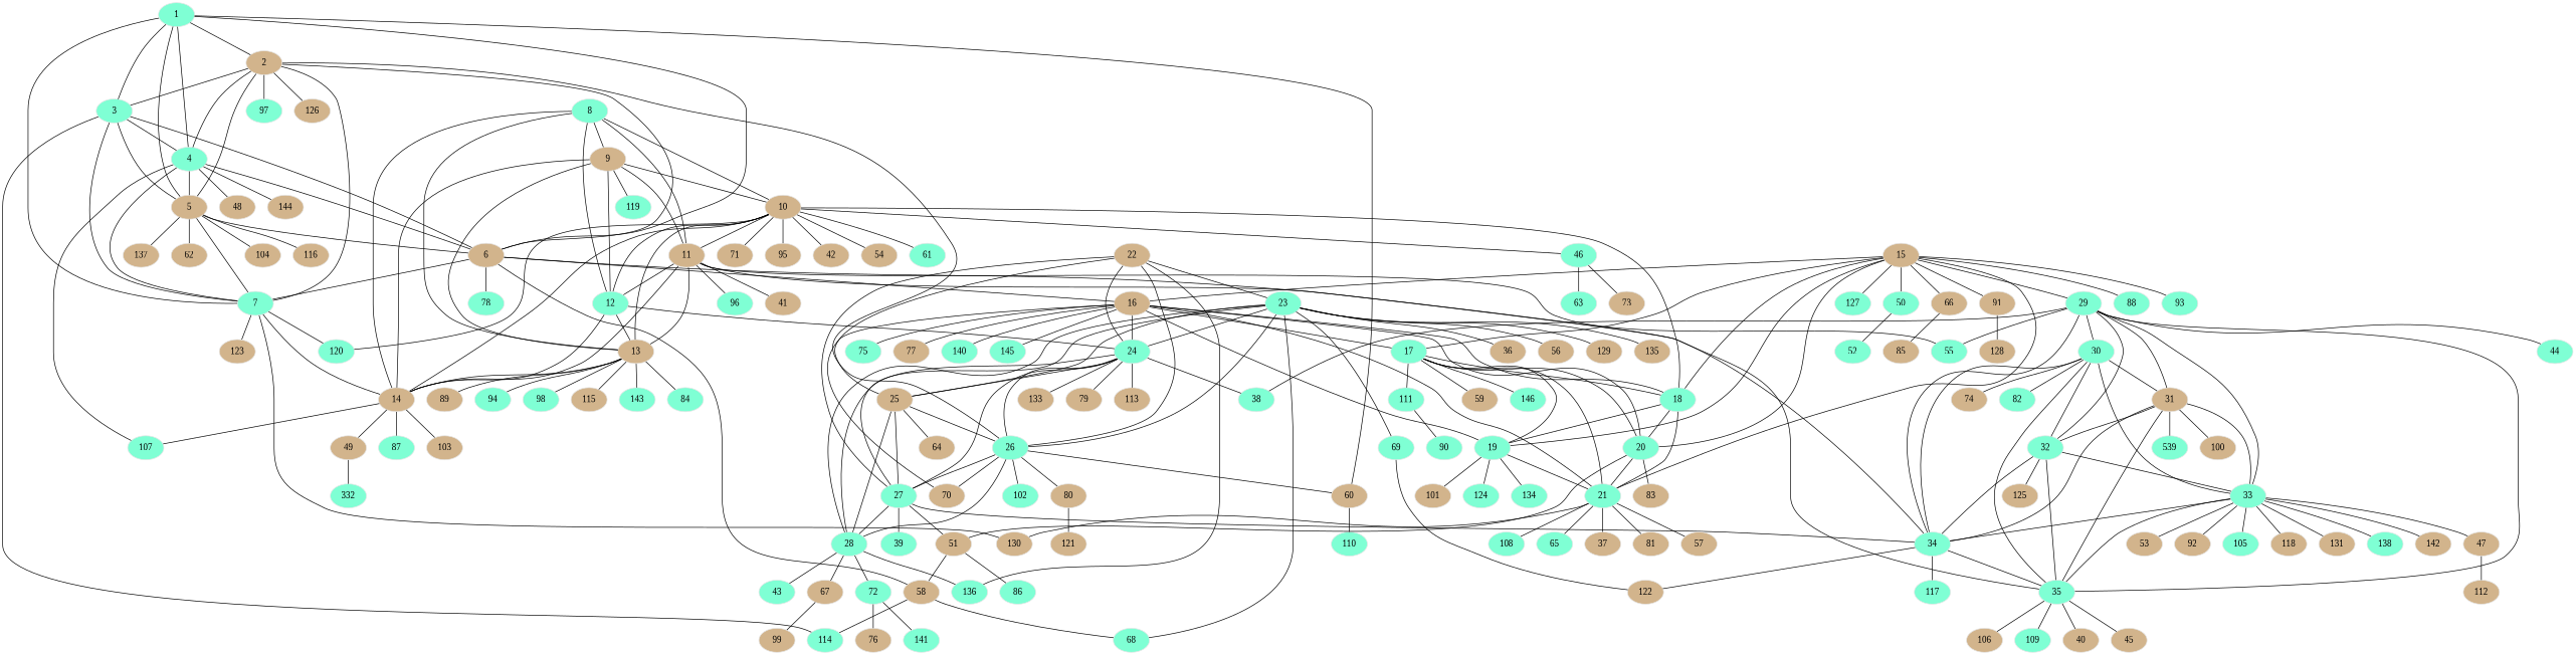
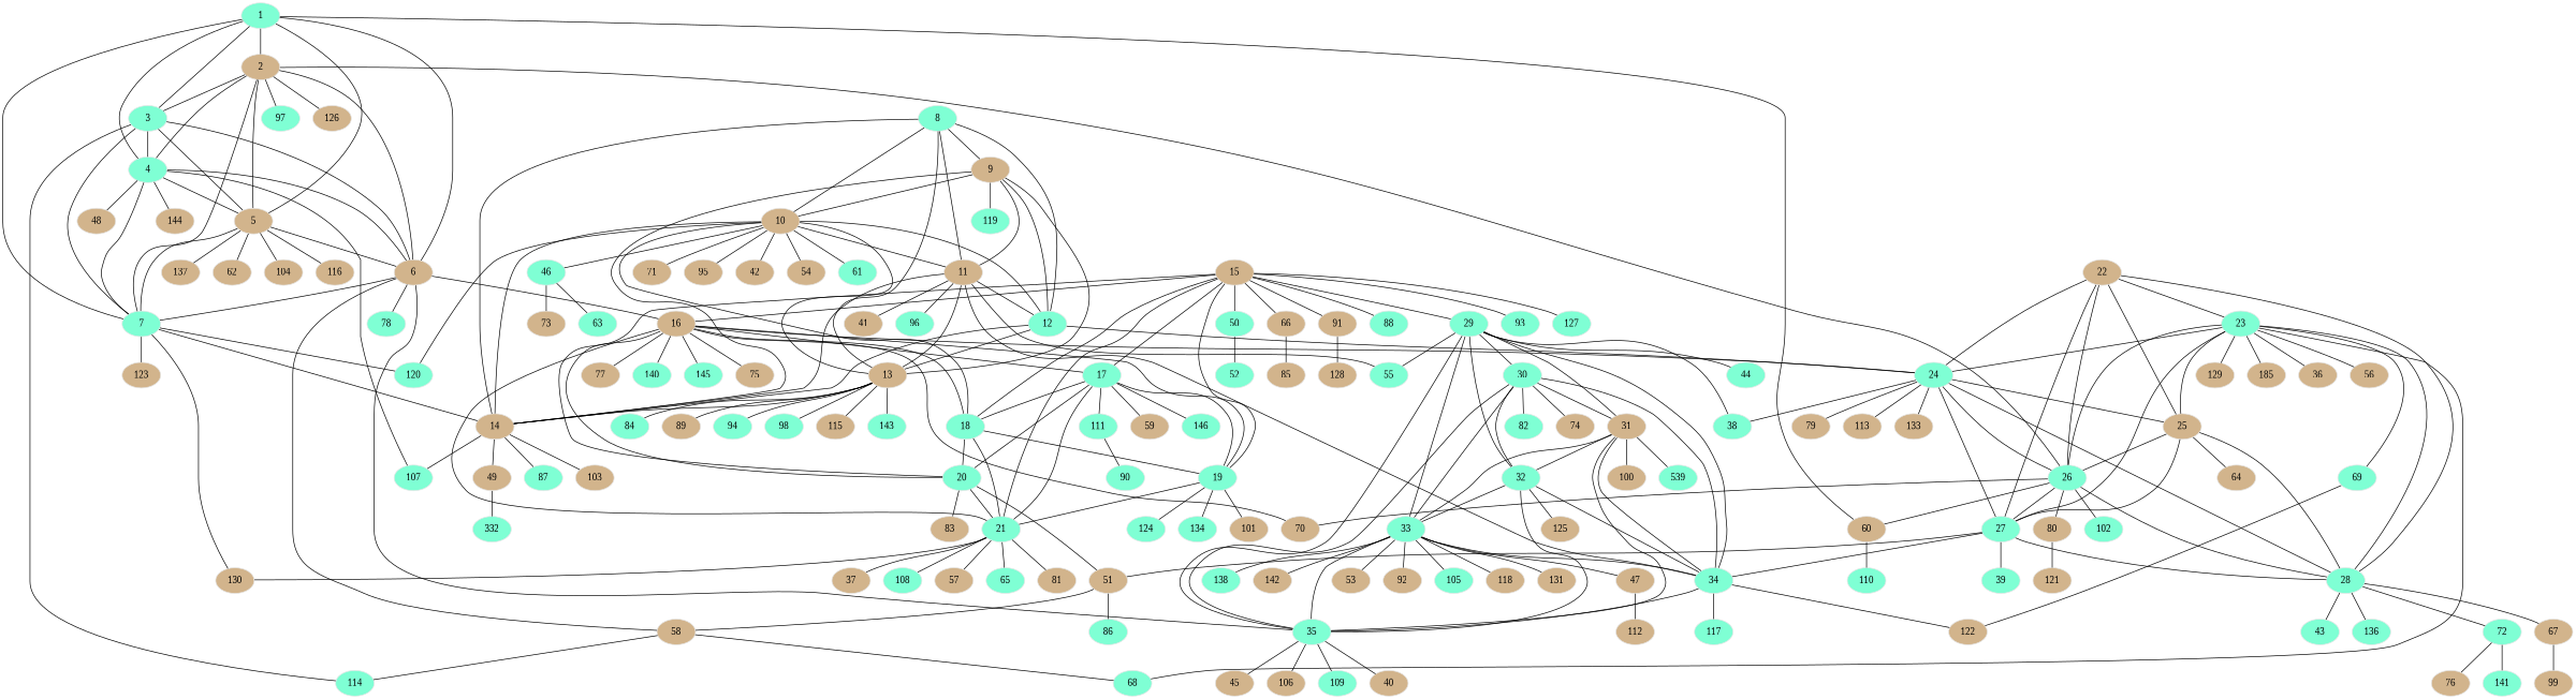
  graph {
    fontname="Liberation Serif"
    node [color=gray90 fillcolor=tan fontname="Liberation Serif" style=filled]
    edge [fontname="Liberation Serif"]
    1 [fillcolor=aquamarine]
    2
    3 [fillcolor=aquamarine]
    4 [fillcolor=aquamarine]
    5
    6
    7 [fillcolor=aquamarine]
    60
    26 [fillcolor=aquamarine]
    97 [fillcolor=aquamarine]
    126
    114 [fillcolor=aquamarine]
    48
    107 [fillcolor=aquamarine]
    144
    62
    104
    116
    137
    16
    35 [fillcolor=aquamarine]
    58
    78 [fillcolor=aquamarine]
    14
    120 [fillcolor=aquamarine]
    123
    130
    110 [fillcolor=aquamarine]
    70
    27 [fillcolor=aquamarine]
    28 [fillcolor=aquamarine]
    80
    102 [fillcolor=aquamarine]
    18 [fillcolor=aquamarine]
    24 [fillcolor=aquamarine]
    17 [fillcolor=aquamarine]
    19 [fillcolor=aquamarine]
    20 [fillcolor=aquamarine]
    21 [fillcolor=aquamarine]
-   75 [fillcolor=aquamarine]
+   75
    77
    140 [fillcolor=aquamarine]
    145 [fillcolor=aquamarine]
    40
    45
    106
    109 [fillcolor=aquamarine]
    68 [fillcolor=aquamarine]
    49
    87 [fillcolor=aquamarine]
    103
    8 [fillcolor=aquamarine]
    9
    10
    11
    12 [fillcolor=aquamarine]
    13
    119 [fillcolor=aquamarine]
    42
    46 [fillcolor=aquamarine]
    54
    61 [fillcolor=aquamarine]
    71
    95
    34 [fillcolor=aquamarine]
    41
    55 [fillcolor=aquamarine]
    96 [fillcolor=aquamarine]
    84 [fillcolor=aquamarine]
    89
    94 [fillcolor=aquamarine]
    98 [fillcolor=aquamarine]
    115
    143 [fillcolor=aquamarine]
    63 [fillcolor=aquamarine]
    73
    117 [fillcolor=aquamarine]
    122
    25
    38 [fillcolor=aquamarine]
    79
    113
    133
    n84 [fillcolor=aquamarine label=332]
    15
    29 [fillcolor=aquamarine]
    50 [fillcolor=aquamarine]
    66
    88 [fillcolor=aquamarine]
    91
    93 [fillcolor=aquamarine]
    127 [fillcolor=aquamarine]
    59
    111 [fillcolor=aquamarine]
    146 [fillcolor=aquamarine]
    101
    124 [fillcolor=aquamarine]
    134 [fillcolor=aquamarine]
    51
    83
    37
    57
    65 [fillcolor=aquamarine]
    81
    108 [fillcolor=aquamarine]
    30 [fillcolor=aquamarine]
    31
    32 [fillcolor=aquamarine]
    33 [fillcolor=aquamarine]
    44 [fillcolor=aquamarine]
    52 [fillcolor=aquamarine]
    85
    128
    90 [fillcolor=aquamarine]
    86 [fillcolor=aquamarine]
    22
    23 [fillcolor=aquamarine]
    36
    56
    69 [fillcolor=aquamarine]
    129
-   135
+   135 [label=185]
    64
    39 [fillcolor=aquamarine]
    43 [fillcolor=aquamarine]
    67
    72 [fillcolor=aquamarine]
    136 [fillcolor=aquamarine]
    121
    99
    76
    141 [fillcolor=aquamarine]
    74
    82 [fillcolor=aquamarine]
    100
    n136 [fillcolor=aquamarine label=539]
    125
    47
    53
    92
    105 [fillcolor=aquamarine]
    118
    131
    138 [fillcolor=aquamarine]
    142
    112
    1 -- 2
    1 -- 3
    1 -- 4
    1 -- 5
    1 -- 6
    1 -- 7
    1 -- 60
    2 -- 3
    2 -- 4
    2 -- 5
    2 -- 6
    2 -- 7
    2 -- 26
    2 -- 97
    2 -- 126
    3 -- 4
    3 -- 5
    3 -- 6
    3 -- 7
    3 -- 114
    4 -- 5
    4 -- 6
    4 -- 7
    4 -- 48
    4 -- 107
    4 -- 144
    5 -- 6
    5 -- 7
    5 -- 62
    5 -- 104
    5 -- 116
    5 -- 137
    6 -- 7
    6 -- 16
    6 -- 35
    6 -- 58
    6 -- 78
    7 -- 14
    7 -- 120
    7 -- 123
    7 -- 130
    60 -- 110
    26 -- 60
    26 -- 70
    26 -- 27
    26 -- 28
    26 -- 80
    26 -- 102
    16 -- 70
    16 -- 18
    16 -- 24
    16 -- 17
    16 -- 19
    16 -- 20
    16 -- 21
    16 -- 75
    16 -- 77
    16 -- 140
    16 -- 145
    35 -- 40
    35 -- 45
    35 -- 106
    35 -- 109
    58 -- 114
    58 -- 68
    14 -- 107
    14 -- 49
    14 -- 87
    14 -- 103
    27 -- 28
    27 -- 34
    27 -- 51
    27 -- 39
    28 -- 43
    28 -- 67
    28 -- 72
    28 -- 136
    80 -- 121
    18 -- 19
    18 -- 20
    18 -- 21
    24 -- 26
    24 -- 27
    24 -- 28
    24 -- 25
    24 -- 38
    24 -- 79
    24 -- 113
    24 -- 133
    17 -- 18
    17 -- 19
    17 -- 20
    17 -- 21
    17 -- 59
    17 -- 111
    17 -- 146
    19 -- 21
    19 -- 101
    19 -- 124
    19 -- 134
    20 -- 21
    20 -- 51
    20 -- 83
    21 -- 130
    21 -- 37
    21 -- 57
    21 -- 65
    21 -- 81
    21 -- 108
    49 -- n84
    8 -- 14
    8 -- 9
    8 -- 10
    8 -- 11
    8 -- 12
    8 -- 13
    9 -- 14
    9 -- 10
    9 -- 11
    9 -- 12
    9 -- 13
    9 -- 119
    10 -- 14
    10 -- 120
    10 -- 18
    10 -- 11
    10 -- 12
    10 -- 13
    10 -- 42
    10 -- 46
    10 -- 54
    10 -- 61
    10 -- 71
    10 -- 95
    11 -- 14
    11 -- 12
    11 -- 13
    11 -- 34
    11 -- 41
    11 -- 55
    11 -- 96
    12 -- 14
    12 -- 24
    12 -- 13
    13 -- 14
    13 -- 84
    13 -- 89
    13 -- 94
    13 -- 98
    13 -- 115
    13 -- 143
    46 -- 63
    46 -- 73
    34 -- 35
    34 -- 117
    34 -- 122
    25 -- 26
    25 -- 27
    25 -- 28
    25 -- 64
    15 -- 16
    15 -- 18
    15 -- 17
    15 -- 19
    15 -- 20
    15 -- 21
    15 -- 29
    15 -- 50
    15 -- 66
    15 -- 88
    15 -- 91
    15 -- 93
    15 -- 127
    29 -- 35
    29 -- 34
    29 -- 55
    29 -- 38
    29 -- 30
    29 -- 31
    29 -- 32
    29 -- 33
    29 -- 44
    50 -- 52
    66 -- 85
    91 -- 128
    111 -- 90
    51 -- 58
    51 -- 86
    30 -- 35
    30 -- 34
    30 -- 31
    30 -- 32
    30 -- 33
    30 -- 74
    30 -- 82
    31 -- 35
    31 -- 34
    31 -- 32
    31 -- 33
    31 -- 100
    31 -- n136
    32 -- 35
    32 -- 34
    32 -- 33
    32 -- 125
    33 -- 35
    33 -- 34
    33 -- 47
    33 -- 53
    33 -- 92
    33 -- 105
    33 -- 118
    33 -- 131
    33 -- 138
    33 -- 142
    22 -- 26
    22 -- 27
-   22 -- 136
+   22 -- 28
    22 -- 24
    22 -- 25
    22 -- 23
    23 -- 26
    23 -- 27
    23 -- 28
    23 -- 24
    23 -- 68
    23 -- 25
    23 -- 36
    23 -- 56
    23 -- 69
    23 -- 129
    23 -- 135
    69 -- 122
    67 -- 99
    72 -- 76
    72 -- 141
    47 -- 112
  }
